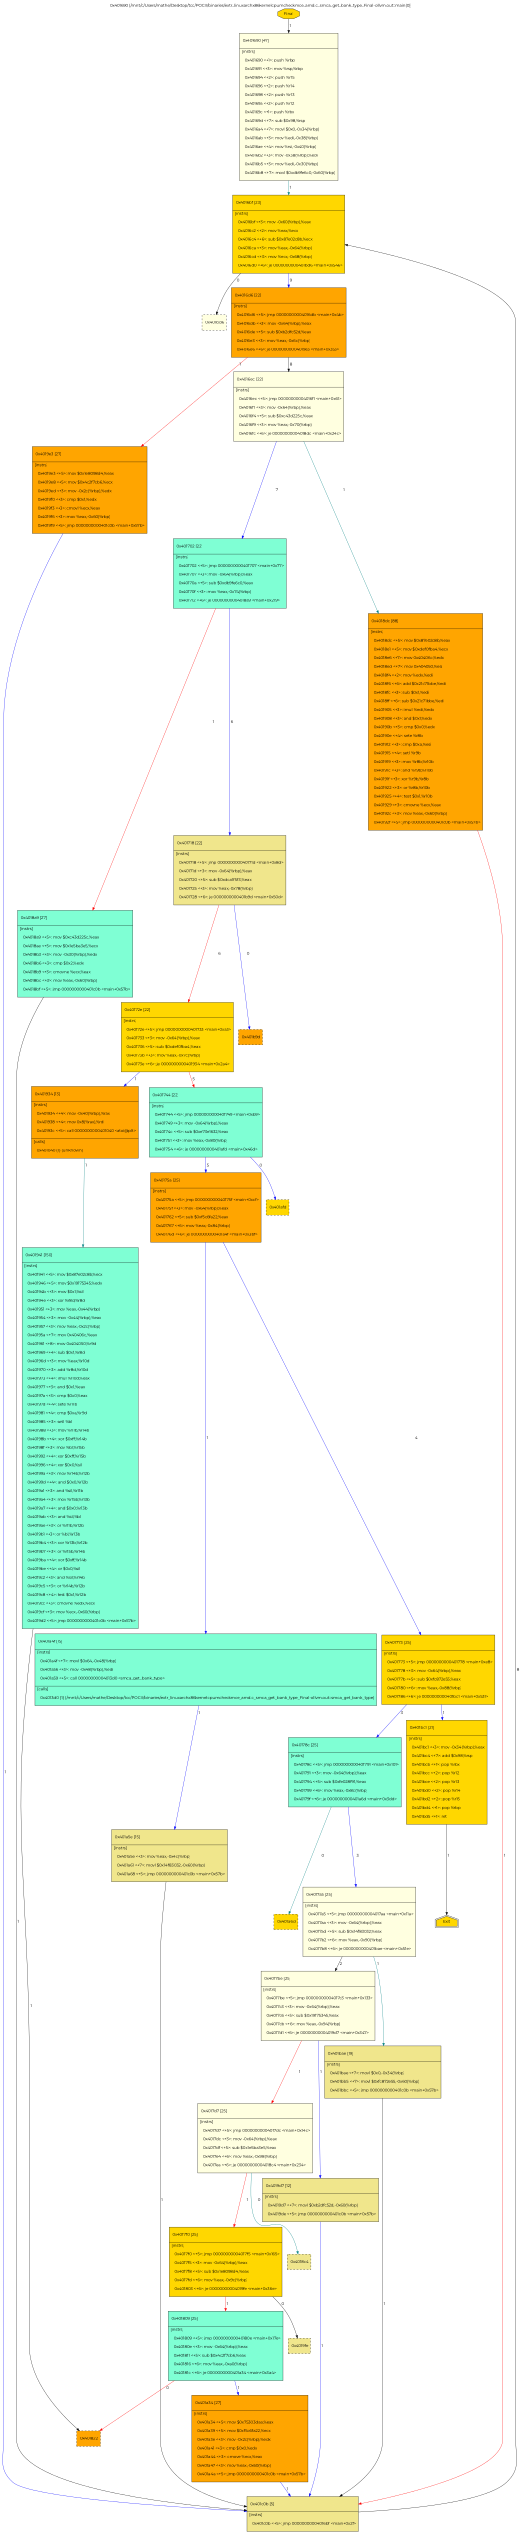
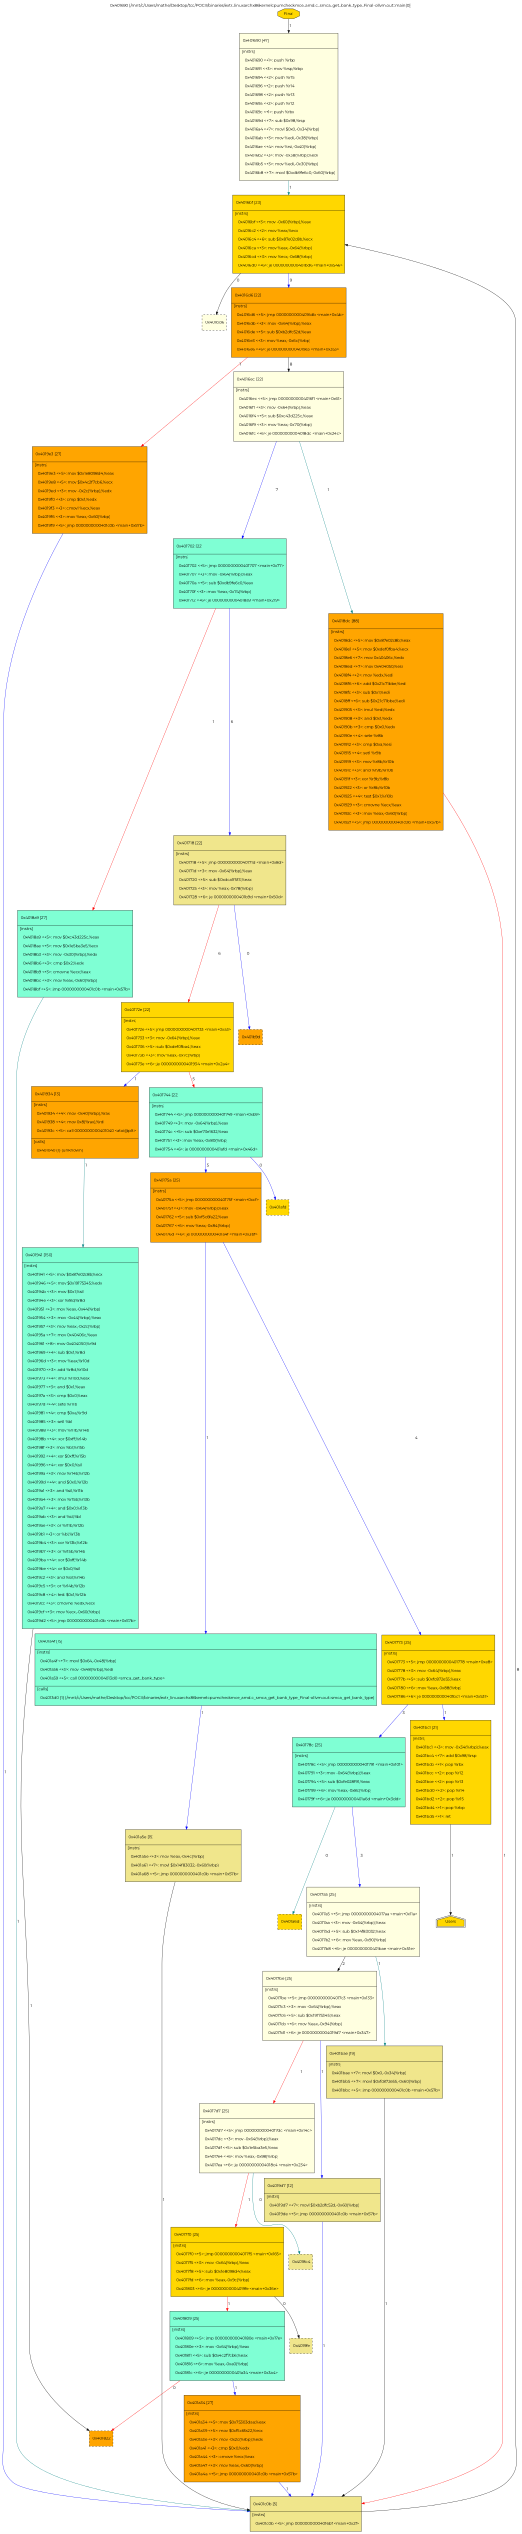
  digraph {
    fontname=Montserrat
    label="0x401690 (/mnt/c/Users/mathe/Desktop/tcc/POCII/binaries/extr_linuxarchx86kernelcpumcheckmce_amd.c_smca_get_bank_type_Final-ollvm.out::main(0))"
    labelloc=t
    node [fillcolor=gold fontname=Montserrat shape=record style=filled]
    edge [color=blue fontname=Montserrat]
    n1 [height=0.3 label=Final shape=octagon width=0.3]
    n2 [fillcolor=lightyellow label="{\n     0x401690 [47]\l\n     | [instrs]\l\n     &nbsp;&nbsp;0x401690 \<+1\>: push %rbp\l\n     &nbsp;&nbsp;0x401691 \<+3\>: mov %rsp,%rbp\l\n     &nbsp;&nbsp;0x401694 \<+2\>: push %r15\l\n     &nbsp;&nbsp;0x401696 \<+2\>: push %r14\l\n     &nbsp;&nbsp;0x401698 \<+2\>: push %r13\l\n     &nbsp;&nbsp;0x40169a \<+2\>: push %r12\l\n     &nbsp;&nbsp;0x40169c \<+1\>: push %rbx\l\n     &nbsp;&nbsp;0x40169d \<+7\>: sub $0x98,%rsp\l\n     &nbsp;&nbsp;0x4016a4 \<+7\>: movl $0x0,-0x34(%rbp)\l\n     &nbsp;&nbsp;0x4016ab \<+3\>: mov %edi,-0x38(%rbp)\l\n     &nbsp;&nbsp;0x4016ae \<+4\>: mov %rsi,-0x40(%rbp)\l\n     &nbsp;&nbsp;0x4016b2 \<+3\>: mov -0x38(%rbp),%edi\l\n     &nbsp;&nbsp;0x4016b5 \<+3\>: mov %edi,-0x30(%rbp)\l\n     &nbsp;&nbsp;0x4016b8 \<+7\>: movl $0xdb9fe6c0,-0x60(%rbp)\l\n  }"]
    n3 [label="{\n     0x4016bf [23]\l\n     | [instrs]\l\n     &nbsp;&nbsp;0x4016bf \<+3\>: mov -0x60(%rbp),%eax\l\n     &nbsp;&nbsp;0x4016c2 \<+2\>: mov %eax,%ecx\l\n     &nbsp;&nbsp;0x4016c4 \<+6\>: sub $0x87e02c8b,%ecx\l\n     &nbsp;&nbsp;0x4016ca \<+3\>: mov %eax,-0x64(%rbp)\l\n     &nbsp;&nbsp;0x4016cd \<+3\>: mov %ecx,-0x68(%rbp)\l\n     &nbsp;&nbsp;0x4016d0 \<+6\>: je 0000000000401bd6 \<main+0x546\>\l\n  }"]
    n4 [fillcolor=lightyellow label="{\n     0x401bd6\l\n  }" style="dashed,filled"]
    n5 [fillcolor=orange label="{\n     0x4016d6 [22]\l\n     | [instrs]\l\n     &nbsp;&nbsp;0x4016d6 \<+5\>: jmp 00000000004016db \<main+0x4b\>\l\n     &nbsp;&nbsp;0x4016db \<+3\>: mov -0x64(%rbp),%eax\l\n     &nbsp;&nbsp;0x4016de \<+5\>: sub $0xb2dfc52d,%eax\l\n     &nbsp;&nbsp;0x4016e3 \<+3\>: mov %eax,-0x6c(%rbp)\l\n     &nbsp;&nbsp;0x4016e6 \<+6\>: je 00000000004019e3 \<main+0x353\>\l\n  }"]
    n6 [fillcolor=orange label="{\n     0x4019e3 [27]\l\n     | [instrs]\l\n     &nbsp;&nbsp;0x4019e3 \<+5\>: mov $0x1e8098d4,%eax\l\n     &nbsp;&nbsp;0x4019e8 \<+5\>: mov $0x4c2f7cb6,%ecx\l\n     &nbsp;&nbsp;0x4019ed \<+3\>: mov -0x2c(%rbp),%edx\l\n     &nbsp;&nbsp;0x4019f0 \<+3\>: cmp $0x1,%edx\l\n     &nbsp;&nbsp;0x4019f3 \<+3\>: cmovl %ecx,%eax\l\n     &nbsp;&nbsp;0x4019f6 \<+3\>: mov %eax,-0x60(%rbp)\l\n     &nbsp;&nbsp;0x4019f9 \<+5\>: jmp 0000000000401c0b \<main+0x57b\>\l\n  }"]
    n7 [fillcolor=lightyellow label="{\n     0x4016ec [22]\l\n     | [instrs]\l\n     &nbsp;&nbsp;0x4016ec \<+5\>: jmp 00000000004016f1 \<main+0x61\>\l\n     &nbsp;&nbsp;0x4016f1 \<+3\>: mov -0x64(%rbp),%eax\l\n     &nbsp;&nbsp;0x4016f4 \<+5\>: sub $0xc43d225c,%eax\l\n     &nbsp;&nbsp;0x4016f9 \<+3\>: mov %eax,-0x70(%rbp)\l\n     &nbsp;&nbsp;0x4016fc \<+6\>: je 00000000004018dc \<main+0x24c\>\l\n  }"]
    n8 [fillcolor=khaki label="{\n     0x401c0b [5]\l\n     | [instrs]\l\n     &nbsp;&nbsp;0x401c0b \<+5\>: jmp 00000000004016bf \<main+0x2f\>\l\n  }"]
    n9 [fillcolor=orange label="{\n     0x4018dc [88]\l\n     | [instrs]\l\n     &nbsp;&nbsp;0x4018dc \<+5\>: mov $0x87e02c8b,%eax\l\n     &nbsp;&nbsp;0x4018e1 \<+5\>: mov $0xdef0fba4,%ecx\l\n     &nbsp;&nbsp;0x4018e6 \<+7\>: mov 0x40406c,%edx\l\n     &nbsp;&nbsp;0x4018ed \<+7\>: mov 0x404050,%esi\l\n     &nbsp;&nbsp;0x4018f4 \<+2\>: mov %edx,%edi\l\n     &nbsp;&nbsp;0x4018f6 \<+6\>: add $0x21c71bbe,%edi\l\n     &nbsp;&nbsp;0x4018fc \<+3\>: sub $0x1,%edi\l\n     &nbsp;&nbsp;0x4018ff \<+6\>: sub $0x21c71bbe,%edi\l\n     &nbsp;&nbsp;0x401905 \<+3\>: imul %edi,%edx\l\n     &nbsp;&nbsp;0x401908 \<+3\>: and $0x1,%edx\l\n     &nbsp;&nbsp;0x40190b \<+3\>: cmp $0x0,%edx\l\n     &nbsp;&nbsp;0x40190e \<+4\>: sete %r8b\l\n     &nbsp;&nbsp;0x401912 \<+3\>: cmp $0xa,%esi\l\n     &nbsp;&nbsp;0x401915 \<+4\>: setl %r9b\l\n     &nbsp;&nbsp;0x401919 \<+3\>: mov %r8b,%r10b\l\n     &nbsp;&nbsp;0x40191c \<+3\>: and %r9b,%r10b\l\n     &nbsp;&nbsp;0x40191f \<+3\>: xor %r9b,%r8b\l\n     &nbsp;&nbsp;0x401922 \<+3\>: or %r8b,%r10b\l\n     &nbsp;&nbsp;0x401925 \<+4\>: test $0x1,%r10b\l\n     &nbsp;&nbsp;0x401929 \<+3\>: cmovne %ecx,%eax\l\n     &nbsp;&nbsp;0x40192c \<+3\>: mov %eax,-0x60(%rbp)\l\n     &nbsp;&nbsp;0x40192f \<+5\>: jmp 0000000000401c0b \<main+0x57b\>\l\n  }"]
    n10 [fillcolor=aquamarine label="{\n     0x401702 [22]\l\n     | [instrs]\l\n     &nbsp;&nbsp;0x401702 \<+5\>: jmp 0000000000401707 \<main+0x77\>\l\n     &nbsp;&nbsp;0x401707 \<+3\>: mov -0x64(%rbp),%eax\l\n     &nbsp;&nbsp;0x40170a \<+5\>: sub $0xdb9fe6c0,%eax\l\n     &nbsp;&nbsp;0x40170f \<+3\>: mov %eax,-0x74(%rbp)\l\n     &nbsp;&nbsp;0x401712 \<+6\>: je 00000000004018a9 \<main+0x219\>\l\n  }"]
-   Exit [height=0.3 peripheries=2 shape=house width=0.3]
+   Exit [height=0.3 peripheries=2 shape=house width=0.3 label=Users]
    n12 [fillcolor=aquamarine label="{\n     0x4018a9 [27]\l\n     | [instrs]\l\n     &nbsp;&nbsp;0x4018a9 \<+5\>: mov $0xc43d225c,%eax\l\n     &nbsp;&nbsp;0x4018ae \<+5\>: mov $0x1e5ba3e5,%ecx\l\n     &nbsp;&nbsp;0x4018b3 \<+3\>: mov -0x30(%rbp),%edx\l\n     &nbsp;&nbsp;0x4018b6 \<+3\>: cmp $0x2,%edx\l\n     &nbsp;&nbsp;0x4018b9 \<+3\>: cmovne %ecx,%eax\l\n     &nbsp;&nbsp;0x4018bc \<+3\>: mov %eax,-0x60(%rbp)\l\n     &nbsp;&nbsp;0x4018bf \<+5\>: jmp 0000000000401c0b \<main+0x57b\>\l\n  }"]
    n13 [fillcolor=khaki label="{\n     0x401718 [22]\l\n     | [instrs]\l\n     &nbsp;&nbsp;0x401718 \<+5\>: jmp 000000000040171d \<main+0x8d\>\l\n     &nbsp;&nbsp;0x40171d \<+3\>: mov -0x64(%rbp),%eax\l\n     &nbsp;&nbsp;0x401720 \<+5\>: sub $0xdca1f5f3,%eax\l\n     &nbsp;&nbsp;0x401725 \<+3\>: mov %eax,-0x78(%rbp)\l\n     &nbsp;&nbsp;0x401728 \<+6\>: je 0000000000401b9d \<main+0x50d\>\l\n  }"]
    n14 [fillcolor=khaki label="{\n     0x401a5e [15]\l\n     | [instrs]\l\n     &nbsp;&nbsp;0x401a5e \<+3\>: mov %eax,-0x4c(%rbp)\l\n     &nbsp;&nbsp;0x401a61 \<+7\>: movl $0x14f83032,-0x60(%rbp)\l\n     &nbsp;&nbsp;0x401a68 \<+5\>: jmp 0000000000401c0b \<main+0x57b\>\l\n  }"]
    n15 [fillcolor=orange label="{\n     0x401b9d\l\n  }" style="dashed,filled"]
    n16 [label="{\n     0x40172e [22]\l\n     | [instrs]\l\n     &nbsp;&nbsp;0x40172e \<+5\>: jmp 0000000000401733 \<main+0xa3\>\l\n     &nbsp;&nbsp;0x401733 \<+3\>: mov -0x64(%rbp),%eax\l\n     &nbsp;&nbsp;0x401736 \<+5\>: sub $0xdef0fba4,%eax\l\n     &nbsp;&nbsp;0x40173b \<+3\>: mov %eax,-0x7c(%rbp)\l\n     &nbsp;&nbsp;0x40173e \<+6\>: je 0000000000401934 \<main+0x2a4\>\l\n  }"]
    n17 [fillcolor=orange label="{\n     0x401822\l\n  }" style="dashed,filled"]
    n18 [fillcolor=orange label="{\n     0x401934 [13]\l\n     | [instrs]\l\n     &nbsp;&nbsp;0x401934 \<+4\>: mov -0x40(%rbp),%rax\l\n     &nbsp;&nbsp;0x401938 \<+4\>: mov 0x8(%rax),%rdi\l\n     &nbsp;&nbsp;0x40193c \<+5\>: call 0000000000401040 \<atoi@plt\>\l\n     | [calls]\l\n     &nbsp;&nbsp;0x401040 \{1\} (unknown)\l\n  }"]
    n19 [fillcolor=aquamarine label="{\n     0x401744 [22]\l\n     | [instrs]\l\n     &nbsp;&nbsp;0x401744 \<+5\>: jmp 0000000000401749 \<main+0xb9\>\l\n     &nbsp;&nbsp;0x401749 \<+3\>: mov -0x64(%rbp),%eax\l\n     &nbsp;&nbsp;0x40174c \<+5\>: sub $0xe73e1632,%eax\l\n     &nbsp;&nbsp;0x401751 \<+3\>: mov %eax,-0x80(%rbp)\l\n     &nbsp;&nbsp;0x401754 \<+6\>: je 0000000000401afd \<main+0x46d\>\l\n  }"]
    n20 [fillcolor=orange label="{\n     0x401a34 [27]\l\n     | [instrs]\l\n     &nbsp;&nbsp;0x401a34 \<+5\>: mov $0x75303daa,%eax\l\n     &nbsp;&nbsp;0x401a39 \<+5\>: mov $0xf5c6fa22,%ecx\l\n     &nbsp;&nbsp;0x401a3e \<+3\>: mov -0x2c(%rbp),%edx\l\n     &nbsp;&nbsp;0x401a41 \<+3\>: cmp $0x0,%edx\l\n     &nbsp;&nbsp;0x401a44 \<+3\>: cmove %ecx,%eax\l\n     &nbsp;&nbsp;0x401a47 \<+3\>: mov %eax,-0x60(%rbp)\l\n     &nbsp;&nbsp;0x401a4a \<+5\>: jmp 0000000000401c0b \<main+0x57b\>\l\n  }"]
    n21 [fillcolor=aquamarine label="{\n     0x401941 [150]\l\n     | [instrs]\l\n     &nbsp;&nbsp;0x401941 \<+5\>: mov $0x87e02c8b,%ecx\l\n     &nbsp;&nbsp;0x401946 \<+5\>: mov $0x19175345,%edx\l\n     &nbsp;&nbsp;0x40194b \<+3\>: mov $0x1,%sil\l\n     &nbsp;&nbsp;0x40194e \<+3\>: xor %r8d,%r8d\l\n     &nbsp;&nbsp;0x401951 \<+3\>: mov %eax,-0x44(%rbp)\l\n     &nbsp;&nbsp;0x401954 \<+3\>: mov -0x44(%rbp),%eax\l\n     &nbsp;&nbsp;0x401957 \<+3\>: mov %eax,-0x2c(%rbp)\l\n     &nbsp;&nbsp;0x40195a \<+7\>: mov 0x40406c,%eax\l\n     &nbsp;&nbsp;0x401961 \<+8\>: mov 0x404050,%r9d\l\n     &nbsp;&nbsp;0x401969 \<+4\>: sub $0x1,%r8d\l\n     &nbsp;&nbsp;0x40196d \<+3\>: mov %eax,%r10d\l\n     &nbsp;&nbsp;0x401970 \<+3\>: add %r8d,%r10d\l\n     &nbsp;&nbsp;0x401973 \<+4\>: imul %r10d,%eax\l\n     &nbsp;&nbsp;0x401977 \<+3\>: and $0x1,%eax\l\n     &nbsp;&nbsp;0x40197a \<+3\>: cmp $0x0,%eax\l\n     &nbsp;&nbsp;0x40197d \<+4\>: sete %r11b\l\n     &nbsp;&nbsp;0x401981 \<+4\>: cmp $0xa,%r9d\l\n     &nbsp;&nbsp;0x401985 \<+3\>: setl %bl\l\n     &nbsp;&nbsp;0x401988 \<+3\>: mov %r11b,%r14b\l\n     &nbsp;&nbsp;0x40198b \<+4\>: xor $0xff,%r14b\l\n     &nbsp;&nbsp;0x40198f \<+3\>: mov %bl,%r15b\l\n     &nbsp;&nbsp;0x401992 \<+4\>: xor $0xff,%r15b\l\n     &nbsp;&nbsp;0x401996 \<+4\>: xor $0x0,%sil\l\n     &nbsp;&nbsp;0x40199a \<+3\>: mov %r14b,%r12b\l\n     &nbsp;&nbsp;0x40199d \<+4\>: and $0x0,%r12b\l\n     &nbsp;&nbsp;0x4019a1 \<+3\>: and %sil,%r11b\l\n     &nbsp;&nbsp;0x4019a4 \<+3\>: mov %r15b,%r13b\l\n     &nbsp;&nbsp;0x4019a7 \<+4\>: and $0x0,%r13b\l\n     &nbsp;&nbsp;0x4019ab \<+3\>: and %sil,%bl\l\n     &nbsp;&nbsp;0x4019ae \<+3\>: or %r11b,%r12b\l\n     &nbsp;&nbsp;0x4019b1 \<+3\>: or %bl,%r13b\l\n     &nbsp;&nbsp;0x4019b4 \<+3\>: xor %r13b,%r12b\l\n     &nbsp;&nbsp;0x4019b7 \<+3\>: or %r15b,%r14b\l\n     &nbsp;&nbsp;0x4019ba \<+4\>: xor $0xff,%r14b\l\n     &nbsp;&nbsp;0x4019be \<+4\>: or $0x0,%sil\l\n     &nbsp;&nbsp;0x4019c2 \<+3\>: and %sil,%r14b\l\n     &nbsp;&nbsp;0x4019c5 \<+3\>: or %r14b,%r12b\l\n     &nbsp;&nbsp;0x4019c8 \<+4\>: test $0x1,%r12b\l\n     &nbsp;&nbsp;0x4019cc \<+3\>: cmovne %edx,%ecx\l\n     &nbsp;&nbsp;0x4019cf \<+3\>: mov %ecx,-0x60(%rbp)\l\n     &nbsp;&nbsp;0x4019d2 \<+5\>: jmp 0000000000401c0b \<main+0x57b\>\l\n  }"]
    n22 [label="{\n     0x401afd\l\n  }" style="dashed,filled"]
    n23 [fillcolor=orange label="{\n     0x40175a [25]\l\n     | [instrs]\l\n     &nbsp;&nbsp;0x40175a \<+5\>: jmp 000000000040175f \<main+0xcf\>\l\n     &nbsp;&nbsp;0x40175f \<+3\>: mov -0x64(%rbp),%eax\l\n     &nbsp;&nbsp;0x401762 \<+5\>: sub $0xf5c6fa22,%eax\l\n     &nbsp;&nbsp;0x401767 \<+6\>: mov %eax,-0x84(%rbp)\l\n     &nbsp;&nbsp;0x40176d \<+6\>: je 0000000000401a4f \<main+0x3bf\>\l\n  }"]
    n24 [fillcolor=aquamarine label="{\n     0x401809 [25]\l\n     | [instrs]\l\n     &nbsp;&nbsp;0x401809 \<+5\>: jmp 000000000040180e \<main+0x17e\>\l\n     &nbsp;&nbsp;0x40180e \<+3\>: mov -0x64(%rbp),%eax\l\n     &nbsp;&nbsp;0x401811 \<+5\>: sub $0x4c2f7cb6,%eax\l\n     &nbsp;&nbsp;0x401816 \<+6\>: mov %eax,-0xa0(%rbp)\l\n     &nbsp;&nbsp;0x40181c \<+6\>: je 0000000000401a34 \<main+0x3a4\>\l\n  }"]
    n25 [fillcolor=aquamarine label="{\n     0x401a4f [15]\l\n     | [instrs]\l\n     &nbsp;&nbsp;0x401a4f \<+7\>: movl $0x64,-0x48(%rbp)\l\n     &nbsp;&nbsp;0x401a56 \<+3\>: mov -0x48(%rbp),%edi\l\n     &nbsp;&nbsp;0x401a59 \<+5\>: call 00000000004013d0 \<smca_get_bank_type\>\l\n     | [calls]\l\n     &nbsp;&nbsp;0x4013d0 \{1\} (/mnt/c/Users/mathe/Desktop/tcc/POCII/binaries/extr_linuxarchx86kernelcpumcheckmce_amd.c_smca_get_bank_type_Final-ollvm.out::smca_get_bank_type)\l\n  }"]
    n26 [label="{\n     0x401773 [25]\l\n     | [instrs]\l\n     &nbsp;&nbsp;0x401773 \<+5\>: jmp 0000000000401778 \<main+0xe8\>\l\n     &nbsp;&nbsp;0x401778 \<+3\>: mov -0x64(%rbp),%eax\l\n     &nbsp;&nbsp;0x40177b \<+5\>: sub $0xfc872e55,%eax\l\n     &nbsp;&nbsp;0x401780 \<+6\>: mov %eax,-0x88(%rbp)\l\n     &nbsp;&nbsp;0x401786 \<+6\>: je 0000000000401bc1 \<main+0x531\>\l\n  }"]
    n27 [fillcolor=khaki label="{\n     0x4019fe\l\n  }" style="dashed,filled"]
    n28 [label="{\n     0x401bc1 [21]\l\n     | [instrs]\l\n     &nbsp;&nbsp;0x401bc1 \<+3\>: mov -0x34(%rbp),%eax\l\n     &nbsp;&nbsp;0x401bc4 \<+7\>: add $0x98,%rsp\l\n     &nbsp;&nbsp;0x401bcb \<+1\>: pop %rbx\l\n     &nbsp;&nbsp;0x401bcc \<+2\>: pop %r12\l\n     &nbsp;&nbsp;0x401bce \<+2\>: pop %r13\l\n     &nbsp;&nbsp;0x401bd0 \<+2\>: pop %r14\l\n     &nbsp;&nbsp;0x401bd2 \<+2\>: pop %r15\l\n     &nbsp;&nbsp;0x401bd4 \<+1\>: pop %rbp\l\n     &nbsp;&nbsp;0x401bd5 \<+1\>: ret\l\n  }"]
    n29 [fillcolor=aquamarine label="{\n     0x40178c [25]\l\n     | [instrs]\l\n     &nbsp;&nbsp;0x40178c \<+5\>: jmp 0000000000401791 \<main+0x101\>\l\n     &nbsp;&nbsp;0x401791 \<+3\>: mov -0x64(%rbp),%eax\l\n     &nbsp;&nbsp;0x401794 \<+5\>: sub $0xfe028f91,%eax\l\n     &nbsp;&nbsp;0x401799 \<+6\>: mov %eax,-0x8c(%rbp)\l\n     &nbsp;&nbsp;0x40179f \<+6\>: je 0000000000401a6d \<main+0x3dd\>\l\n  }"]
    n30 [label="{\n     0x4017f0 [25]\l\n     | [instrs]\l\n     &nbsp;&nbsp;0x4017f0 \<+5\>: jmp 00000000004017f5 \<main+0x165\>\l\n     &nbsp;&nbsp;0x4017f5 \<+3\>: mov -0x64(%rbp),%eax\l\n     &nbsp;&nbsp;0x4017f8 \<+5\>: sub $0x1e8098d4,%eax\l\n     &nbsp;&nbsp;0x4017fd \<+6\>: mov %eax,-0x9c(%rbp)\l\n     &nbsp;&nbsp;0x401803 \<+6\>: je 00000000004019fe \<main+0x36e\>\l\n  }"]
    n31 [label="{\n     0x401a6d\l\n  }" style="dashed,filled"]
    n32 [fillcolor=lightyellow label="{\n     0x4017a5 [25]\l\n     | [instrs]\l\n     &nbsp;&nbsp;0x4017a5 \<+5\>: jmp 00000000004017aa \<main+0x11a\>\l\n     &nbsp;&nbsp;0x4017aa \<+3\>: mov -0x64(%rbp),%eax\l\n     &nbsp;&nbsp;0x4017ad \<+5\>: sub $0x14f83032,%eax\l\n     &nbsp;&nbsp;0x4017b2 \<+6\>: mov %eax,-0x90(%rbp)\l\n     &nbsp;&nbsp;0x4017b8 \<+6\>: je 0000000000401bae \<main+0x51e\>\l\n  }"]
    n33 [fillcolor=khaki label="{\n     0x4018c4\l\n  }" style="dashed,filled"]
    n34 [fillcolor=khaki label="{\n     0x401bae [19]\l\n     | [instrs]\l\n     &nbsp;&nbsp;0x401bae \<+7\>: movl $0x0,-0x34(%rbp)\l\n     &nbsp;&nbsp;0x401bb5 \<+7\>: movl $0xfc872e55,-0x60(%rbp)\l\n     &nbsp;&nbsp;0x401bbc \<+5\>: jmp 0000000000401c0b \<main+0x57b\>\l\n  }"]
    n35 [fillcolor=lightyellow label="{\n     0x4017be [25]\l\n     | [instrs]\l\n     &nbsp;&nbsp;0x4017be \<+5\>: jmp 00000000004017c3 \<main+0x133\>\l\n     &nbsp;&nbsp;0x4017c3 \<+3\>: mov -0x64(%rbp),%eax\l\n     &nbsp;&nbsp;0x4017c6 \<+5\>: sub $0x19175345,%eax\l\n     &nbsp;&nbsp;0x4017cb \<+6\>: mov %eax,-0x94(%rbp)\l\n     &nbsp;&nbsp;0x4017d1 \<+6\>: je 00000000004019d7 \<main+0x347\>\l\n  }"]
    n36 [fillcolor=lightyellow label="{\n     0x4017d7 [25]\l\n     | [instrs]\l\n     &nbsp;&nbsp;0x4017d7 \<+5\>: jmp 00000000004017dc \<main+0x14c\>\l\n     &nbsp;&nbsp;0x4017dc \<+3\>: mov -0x64(%rbp),%eax\l\n     &nbsp;&nbsp;0x4017df \<+5\>: sub $0x1e5ba3e5,%eax\l\n     &nbsp;&nbsp;0x4017e4 \<+6\>: mov %eax,-0x98(%rbp)\l\n     &nbsp;&nbsp;0x4017ea \<+6\>: je 00000000004018c4 \<main+0x234\>\l\n  }"]
    n37 [fillcolor=khaki label="{\n     0x4019d7 [12]\l\n     | [instrs]\l\n     &nbsp;&nbsp;0x4019d7 \<+7\>: movl $0xb2dfc52d,-0x60(%rbp)\l\n     &nbsp;&nbsp;0x4019de \<+5\>: jmp 0000000000401c0b \<main+0x57b\>\l\n  }"]
    n1 -> n2 [color=black label=" 1"]
    n2 -> n3 [color=teal label=" 1"]
    n3 -> n4 [color=black label=" 0"]
    n3 -> n5 [label=" 9"]
    n5 -> n6 [color=red label=" 1"]
    n5 -> n7 [color=black label=" 8"]
    n6 -> n8 [label=" 1"]
    n7 -> n9 [color=teal label=" 1"]
    n7 -> n10 [label=" 7"]
    n8 -> n3 [color=black label=" 8"]
    n9 -> n8 [color=red label=" 1"]
    n10 -> n12 [color=red label=" 1"]
    n10 -> n13 [label=" 6"]
-   n12 -> n8 [color=black label=" 1"]
+   n12 -> n8 [color=teal label=" 1"]
    n13 -> n15 [label=" 0"]
    n13 -> n16 [color=red label=" 6"]
    n14 -> n8 [color=black label=" 1"]
    n16 -> n18 [label=" 1"]
    n16 -> n19 [color=red label=" 5"]
    n18 -> n21 [color=teal label=" 1"]
    n19 -> n22 [label=" 0"]
    n19 -> n23 [label=" 5"]
    n20 -> n8 [label=" 1"]
    n21 -> n17 [color=black label=" 1"]
    n23 -> n25 [label=" 1"]
    n23 -> n26 [label=" 4"]
    n24 -> n17 [color=red label=" 0"]
    n24 -> n20 [label=" 1"]
    n25 -> n14 [label=" 1"]
    n26 -> n28 [label=" 1"]
    n26 -> n29 [label=" 3"]
    n28 -> Exit [color=black label=" 1"]
    n29 -> n31 [color=teal label=" 0"]
    n29 -> n32 [label=" 3"]
    n30 -> n24 [color=red label=" 1"]
    n30 -> n27 [color=black label=" 0"]
    n32 -> n34 [color=teal label=" 1"]
    n32 -> n35 [color=black label=" 2"]
    n34 -> n8 [color=black label=" 1"]
    n35 -> n36 [color=red label=" 1"]
    n35 -> n37 [label=" 1"]
    n36 -> n30 [color=red label=" 1"]
    n36 -> n33 [color=teal label=" 0"]
    n37 -> n8 [label=" 1"]
  }
